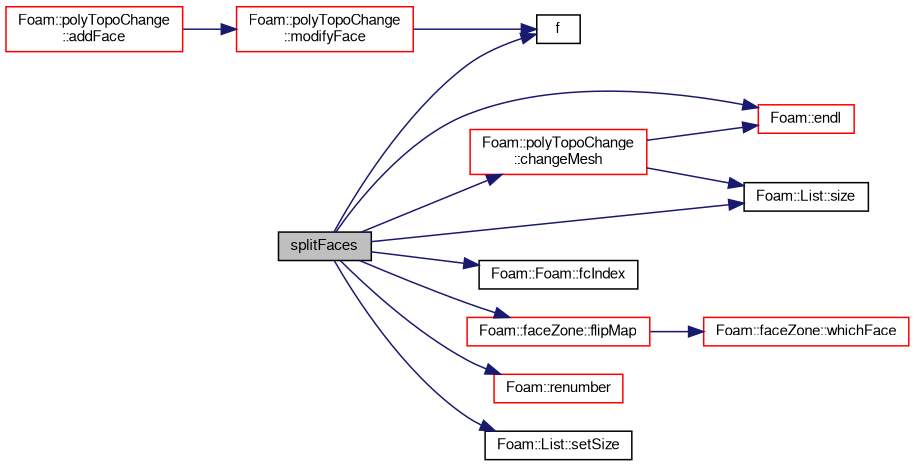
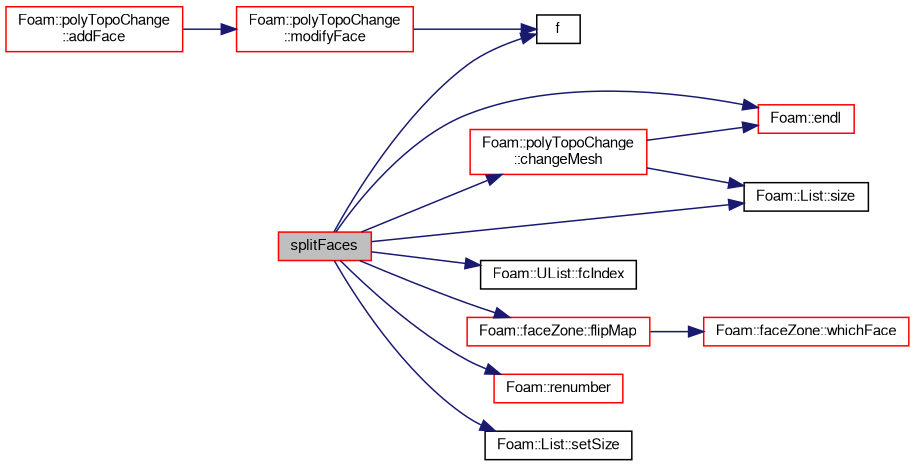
  digraph {
    rankdir=LR
    node [color=red fontname=FreeSans fontsize=10 shape=record]
    edge [color=midnightblue fontname=FreeSans fontsize=10 labelfontname=FreeSans labelfontsize=10 style=solid]
-   n1 [color=black fillcolor=grey75 fontcolor=black height=0.2 label=splitFaces style=filled width=0.4]
+   n1 [fillcolor=grey75 fontcolor=black height=0.2 label=splitFaces style=filled width=0.4]
    n2 [color=black height=0.2 label=f width=0.4]
    n3 [height=0.2 label="Foam::polyTopoChange\l::changeMesh" width=0.4]
    n4 [height=0.2 label="Foam::endl" width=0.4]
    n5 [color=black height=0.2 label="Foam::List::size" width=0.4]
-   n6 [color=black height=0.2 label="Foam::Foam::fcIndex" width=0.4]
+   n6 [color=black height=0.2 label="Foam::UList::fcIndex" width=0.4]
    n7 [height=0.2 label="Foam::faceZone::flipMap" width=0.4]
    n8 [height=0.2 label="Foam::renumber" width=0.4]
    n9 [color=black height=0.2 label="Foam::List::setSize" width=0.4]
    n10 [height=0.2 label="Foam::polyTopoChange\l::addFace" width=0.4]
    n11 [height=0.2 label="Foam::polyTopoChange\l::modifyFace" width=0.4]
    n12 [height=0.2 label="Foam::faceZone::whichFace" width=0.4]
    n1 -> n2
    n1 -> n3
    n1 -> n4
    n1 -> n5
    n1 -> n6
    n1 -> n7
    n1 -> n8
    n1 -> n9
    n3 -> n4
    n3 -> n5
    n7 -> n12
    n10 -> n11
    n11 -> n2
  }
